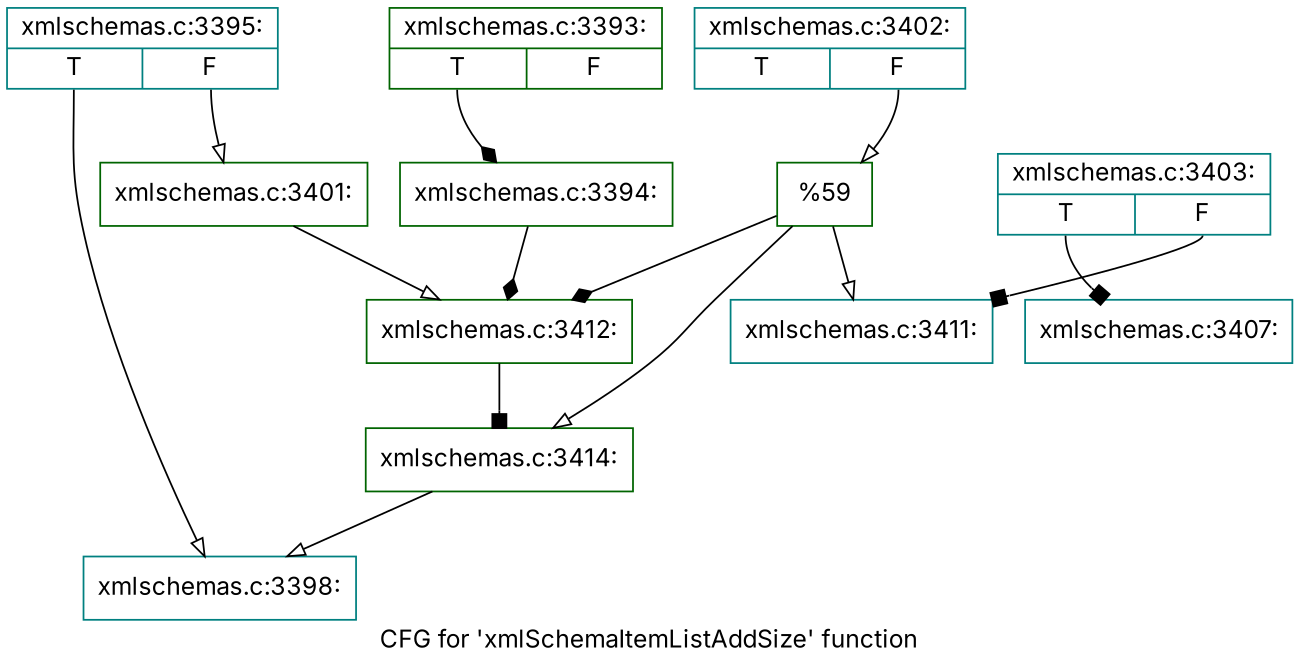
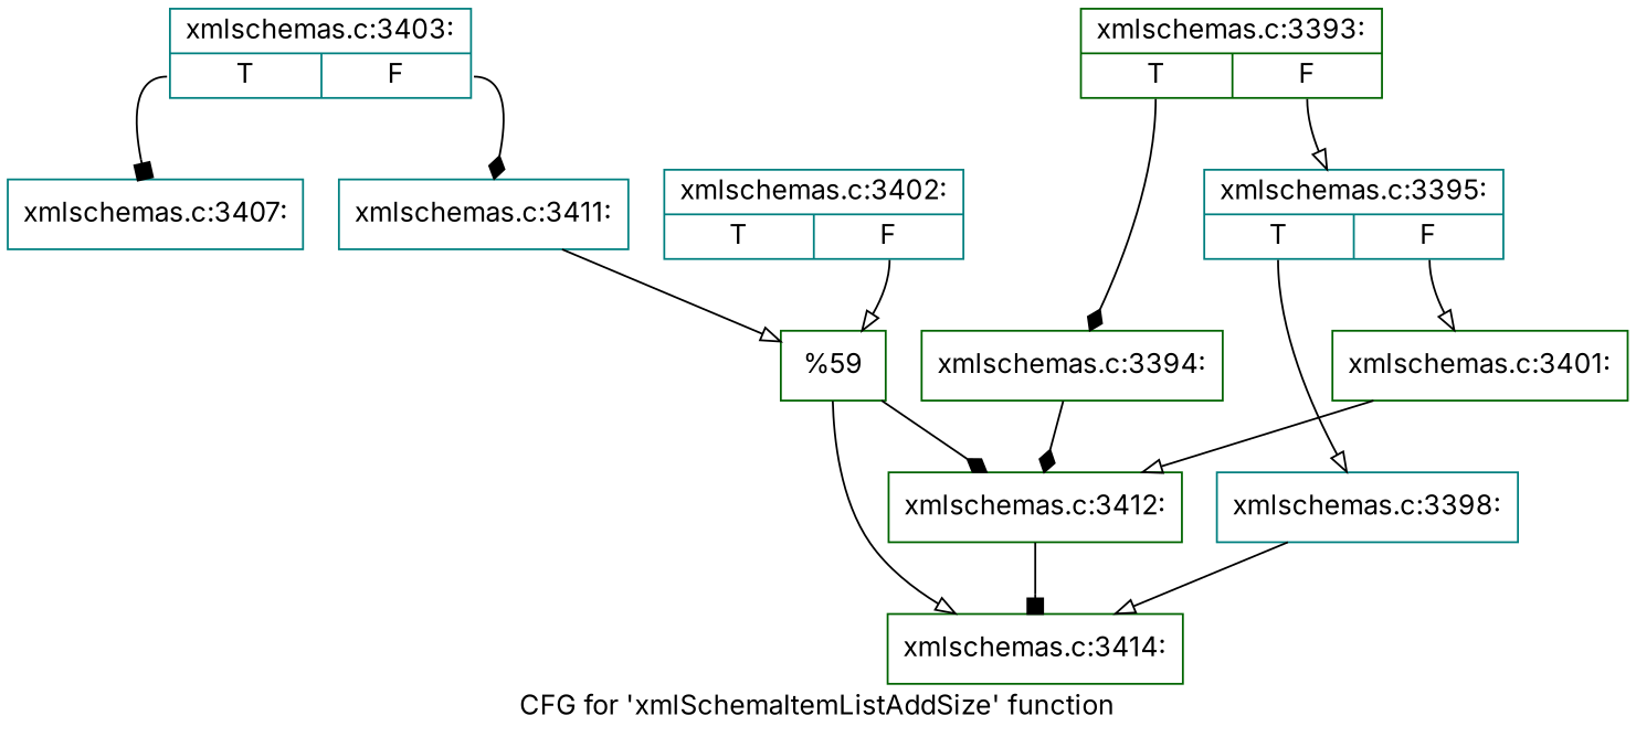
  digraph {
    fontname=Inter
    label="CFG for 'xmlSchemaItemListAddSize' function"
    node [color=darkgreen fontname=Inter shape=record]
    edge [arrowhead=onormal fontname=Inter]
    n1 [label="{xmlschemas.c:3393:|{<s0>T|<s1>F}}"]
    n2 [label="{xmlschemas.c:3394:}"]
    n3 [color=teal label="{xmlschemas.c:3395:|{<s0>T|<s1>F}}"]
    n4 [color=teal label="{xmlschemas.c:3402:|{<s0>T|<s1>F}}"]
    n5 [label="{%59}"]
    n6 [label="{xmlschemas.c:3412:}"]
    n7 [color=teal label="{xmlschemas.c:3398:}"]
    n8 [label="{xmlschemas.c:3401:}"]
    n9 [color=teal label="{xmlschemas.c:3403:|{<s0>T|<s1>F}}"]
    n10 [color=teal label="{xmlschemas.c:3407:}"]
    n11 [color=teal label="{xmlschemas.c:3411:}"]
    n12 [label="{xmlschemas.c:3414:}"]
    n1 -> n2 [arrowhead=diamond tailport=s0]
+   n1 -> n3 [tailport=s1]
    n2 -> n6 [arrowhead=diamond]
    n3 -> n7 [tailport=s0]
    n3 -> n8 [tailport=s1]
    n4 -> n5 [tailport=s1]
    n5 -> n6 [arrowhead=diamond]
    n5 -> n12
    n6 -> n12 [arrowhead=box]
-   n12 -> n7
+   n7 -> n12
    n8 -> n6
    n9 -> n10 [arrowhead=box tailport=s0]
-   n9 -> n11 [arrowhead=box tailport=s1]
-   n5 -> n11
+   n9 -> n11 [arrowhead=diamond tailport=s1]
+   n11 -> n5
  }
